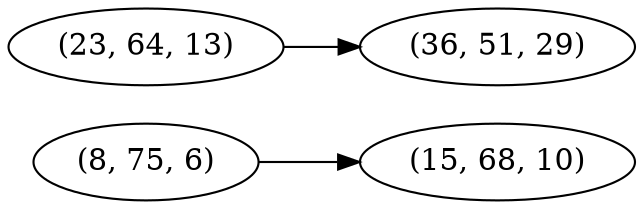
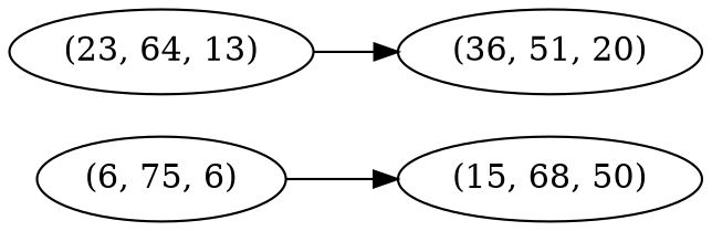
  digraph {
    rankdir=LR
-   "(8, 75, 6)"
-   "(15, 68, 10)"
+   "(8, 75, 6)" [label="(6, 75, 6)"]
+   "(15, 68, 10)" [label="(15, 68, 50)"]
    "(23, 64, 13)"
-   "(36, 51, 20)" [label="(36, 51, 29)"]
+   "(36, 51, 20)"
    "(8, 75, 6)" -> "(15, 68, 10)"
    "(23, 64, 13)" -> "(36, 51, 20)"
  }
